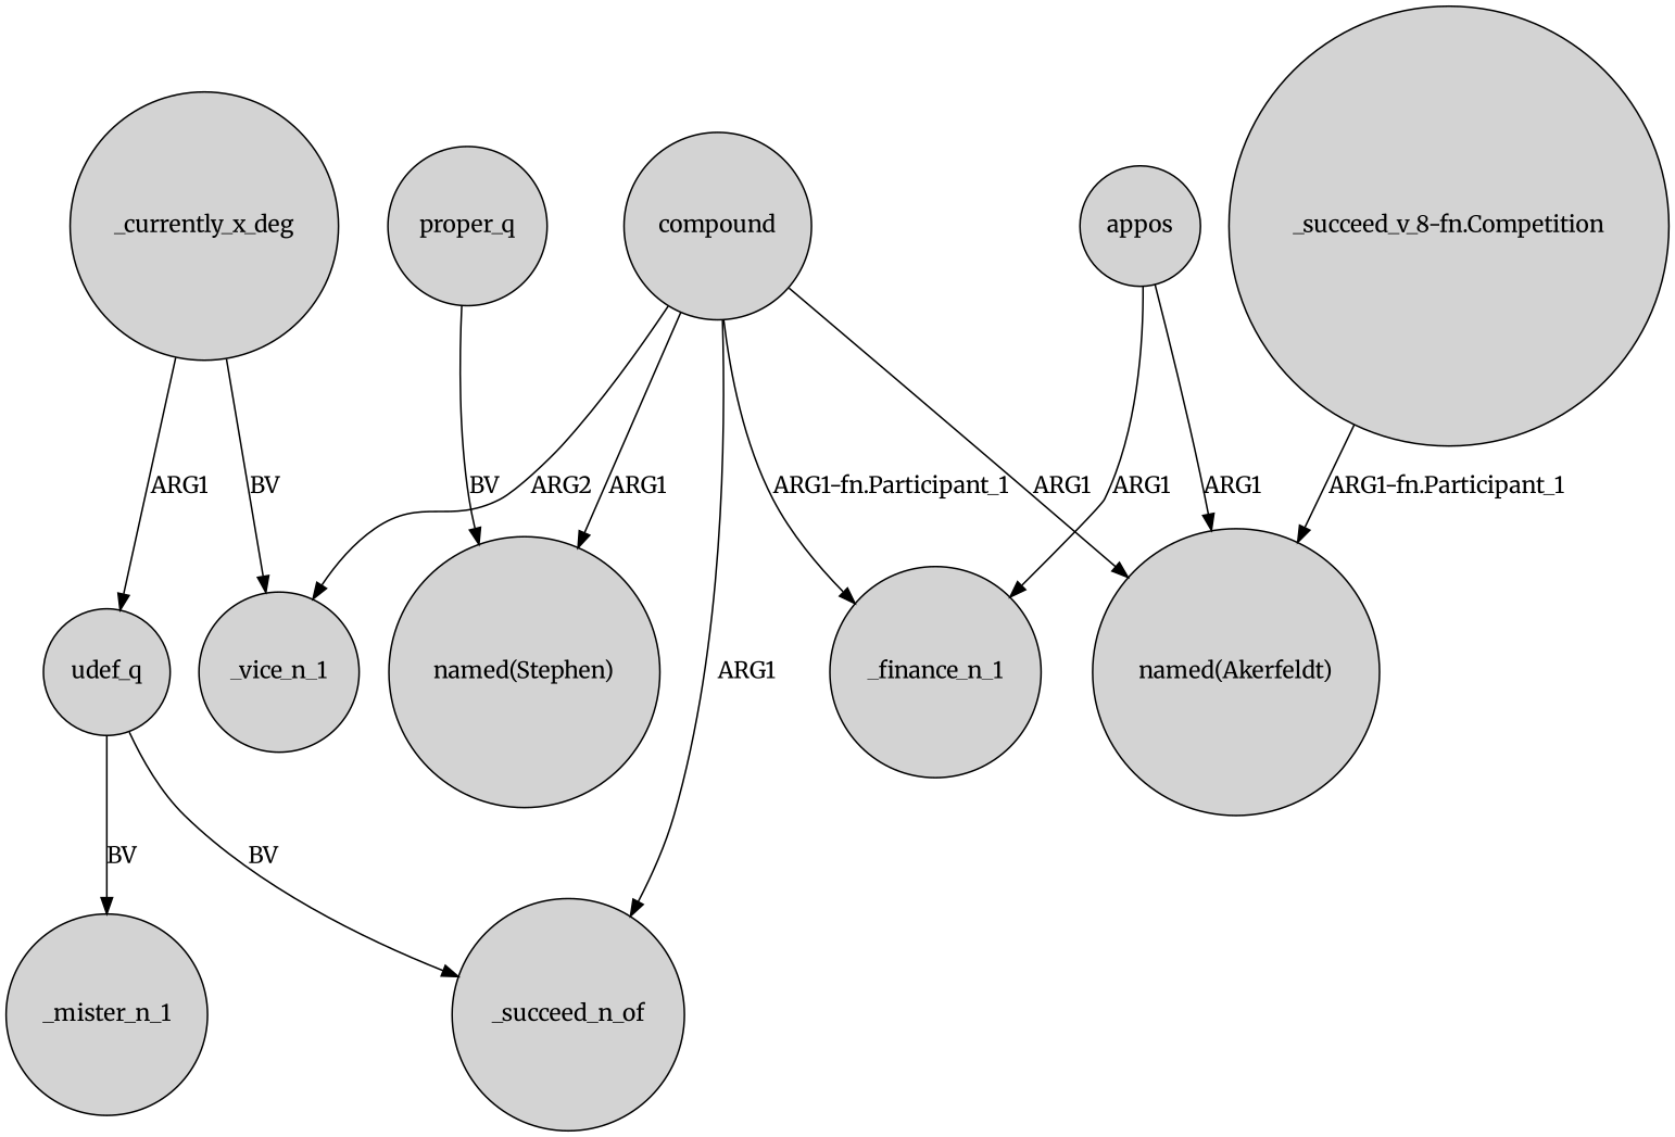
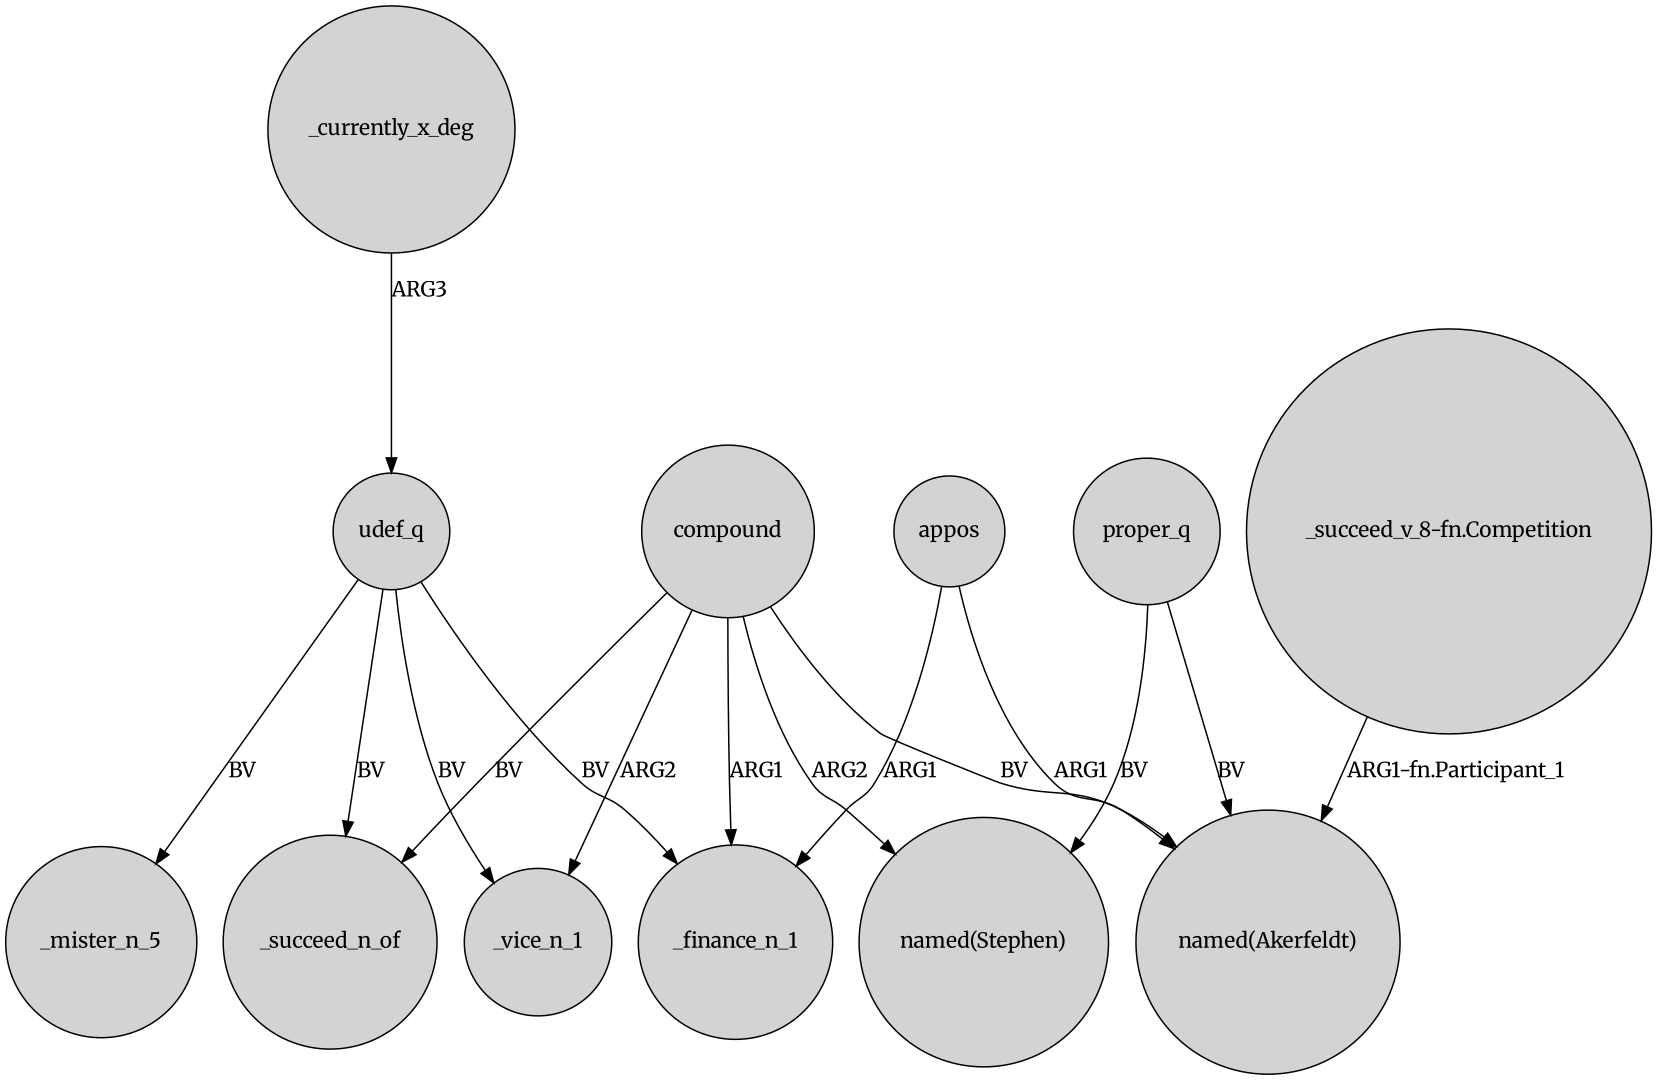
  digraph {
    fontname=Merriweather
    node [fontname=Merriweather shape=circle style=filled]
    edge [fontname=Merriweather]
    _currently_x_deg
    udef_q
    n3 [label=_succeed_n_of]
    _finance_n_1
-   _mister_n_1
+   _mister_n_1 [label=_mister_n_5]
    _vice_n_1
    proper_q
    "named(Stephen)"
    "named(Akerfeldt)"
    compound
    appos
    n12 [label="_succeed_v_8-fn.Competition"]
-   _currently_x_deg -> udef_q [label=ARG1]
+   _currently_x_deg -> udef_q [label=ARG3]
    udef_q -> n3 [label=BV]
+   udef_q -> _finance_n_1 [label=BV]
    udef_q -> _mister_n_1 [label=BV]
-   _currently_x_deg -> _vice_n_1 [label=BV]
+   udef_q -> _vice_n_1 [label=BV]
    proper_q -> "named(Stephen)" [label=BV]
-   compound -> n3 [label=ARG1]
-   compound -> _finance_n_1 [label="ARG1-fn.Participant_1"]
+   proper_q -> "named(Akerfeldt)" [label=BV]
+   compound -> n3 [label=BV]
+   compound -> _finance_n_1 [label=ARG1]
    compound -> _vice_n_1 [label=ARG2]
-   compound -> "named(Stephen)" [label=ARG1]
-   compound -> "named(Akerfeldt)" [label=ARG1]
+   compound -> "named(Stephen)" [label=ARG2]
+   compound -> "named(Akerfeldt)" [label=BV]
    appos -> _finance_n_1 [label=ARG1]
    appos -> "named(Akerfeldt)" [label=ARG1]
    n12 -> "named(Akerfeldt)" [label="ARG1-fn.Participant_1"]
  }
